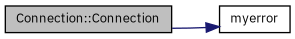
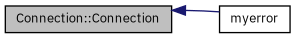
  digraph {
    rankdir=LR
    fontname="IBM Plex Sans"
    node [color=black fontname="IBM Plex Sans" fontsize=10 shape=record style=filled]
    n1 [fillcolor=grey75 fontcolor=black height=0.2 label="Connection::Connection" width=0.4]
    n2 [fillcolor=white height=0.2 label=myerror width=0.4]
-   n1 -> n2 [color=midnightblue fontname="IBM Plex Sans" fontsize=10 labelfontname=Helvetica labelfontsize=10 style=solid]
+   n2 -> n1 [color=midnightblue fontname="IBM Plex Sans" fontsize=10 labelfontname=Helvetica labelfontsize=10 style=solid]
  }
